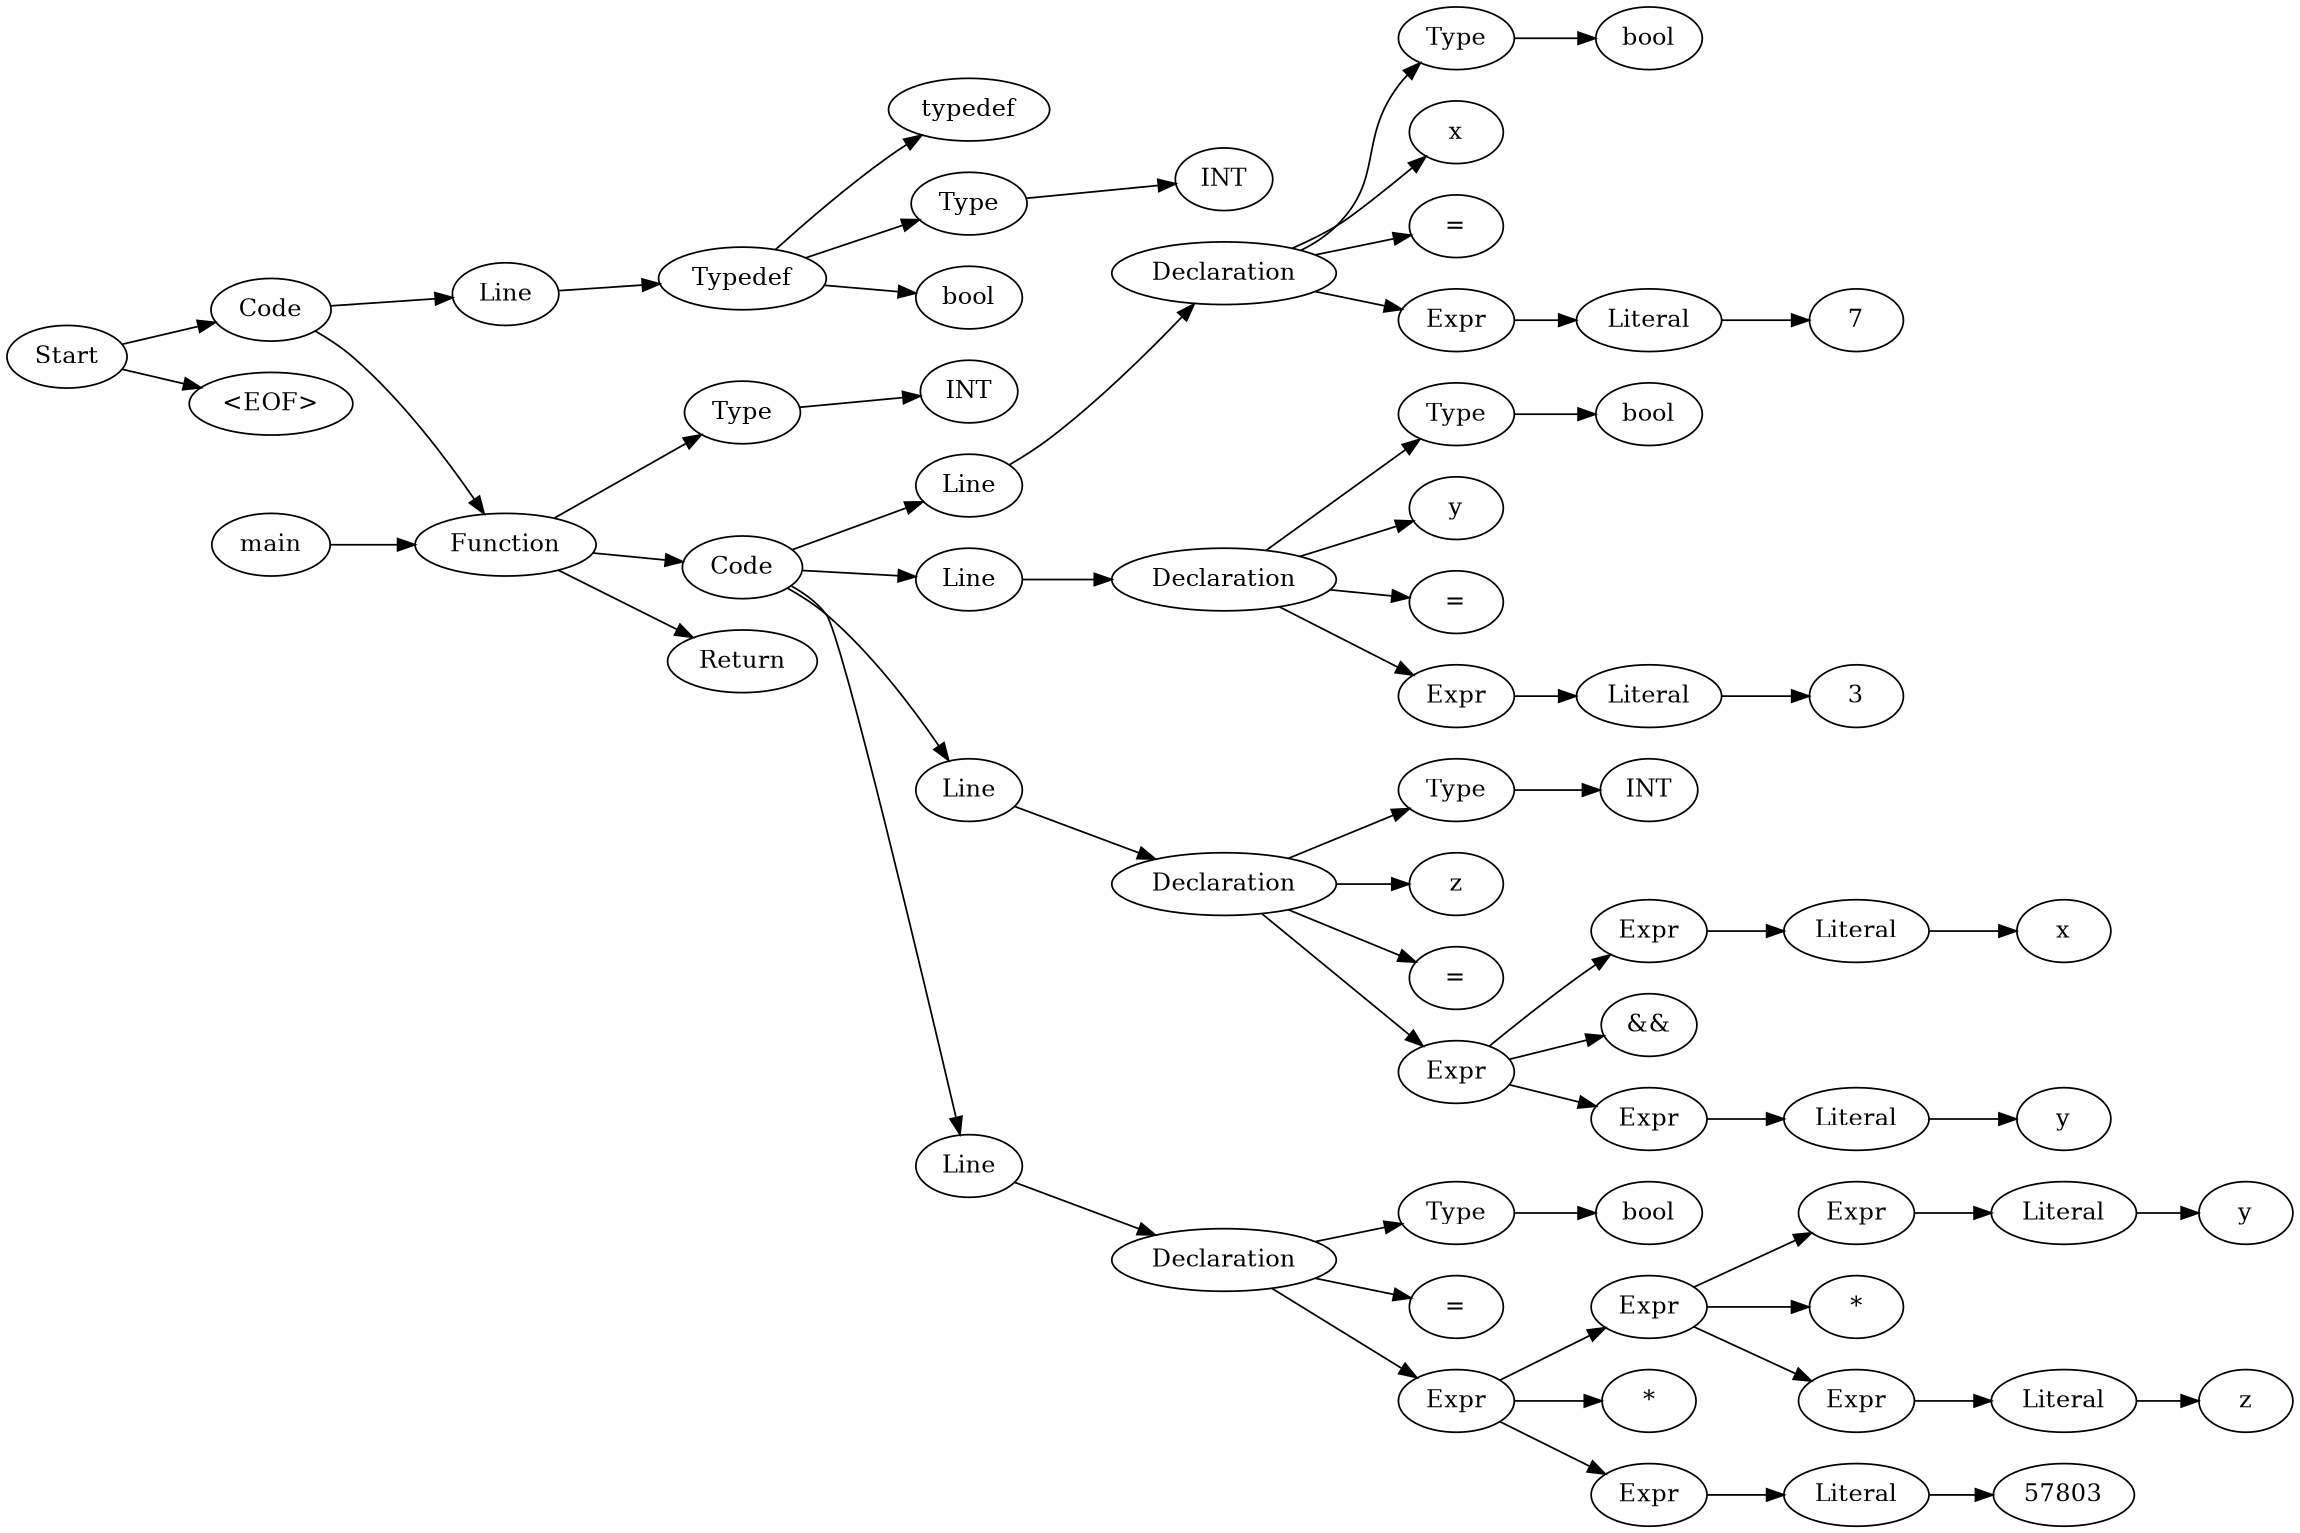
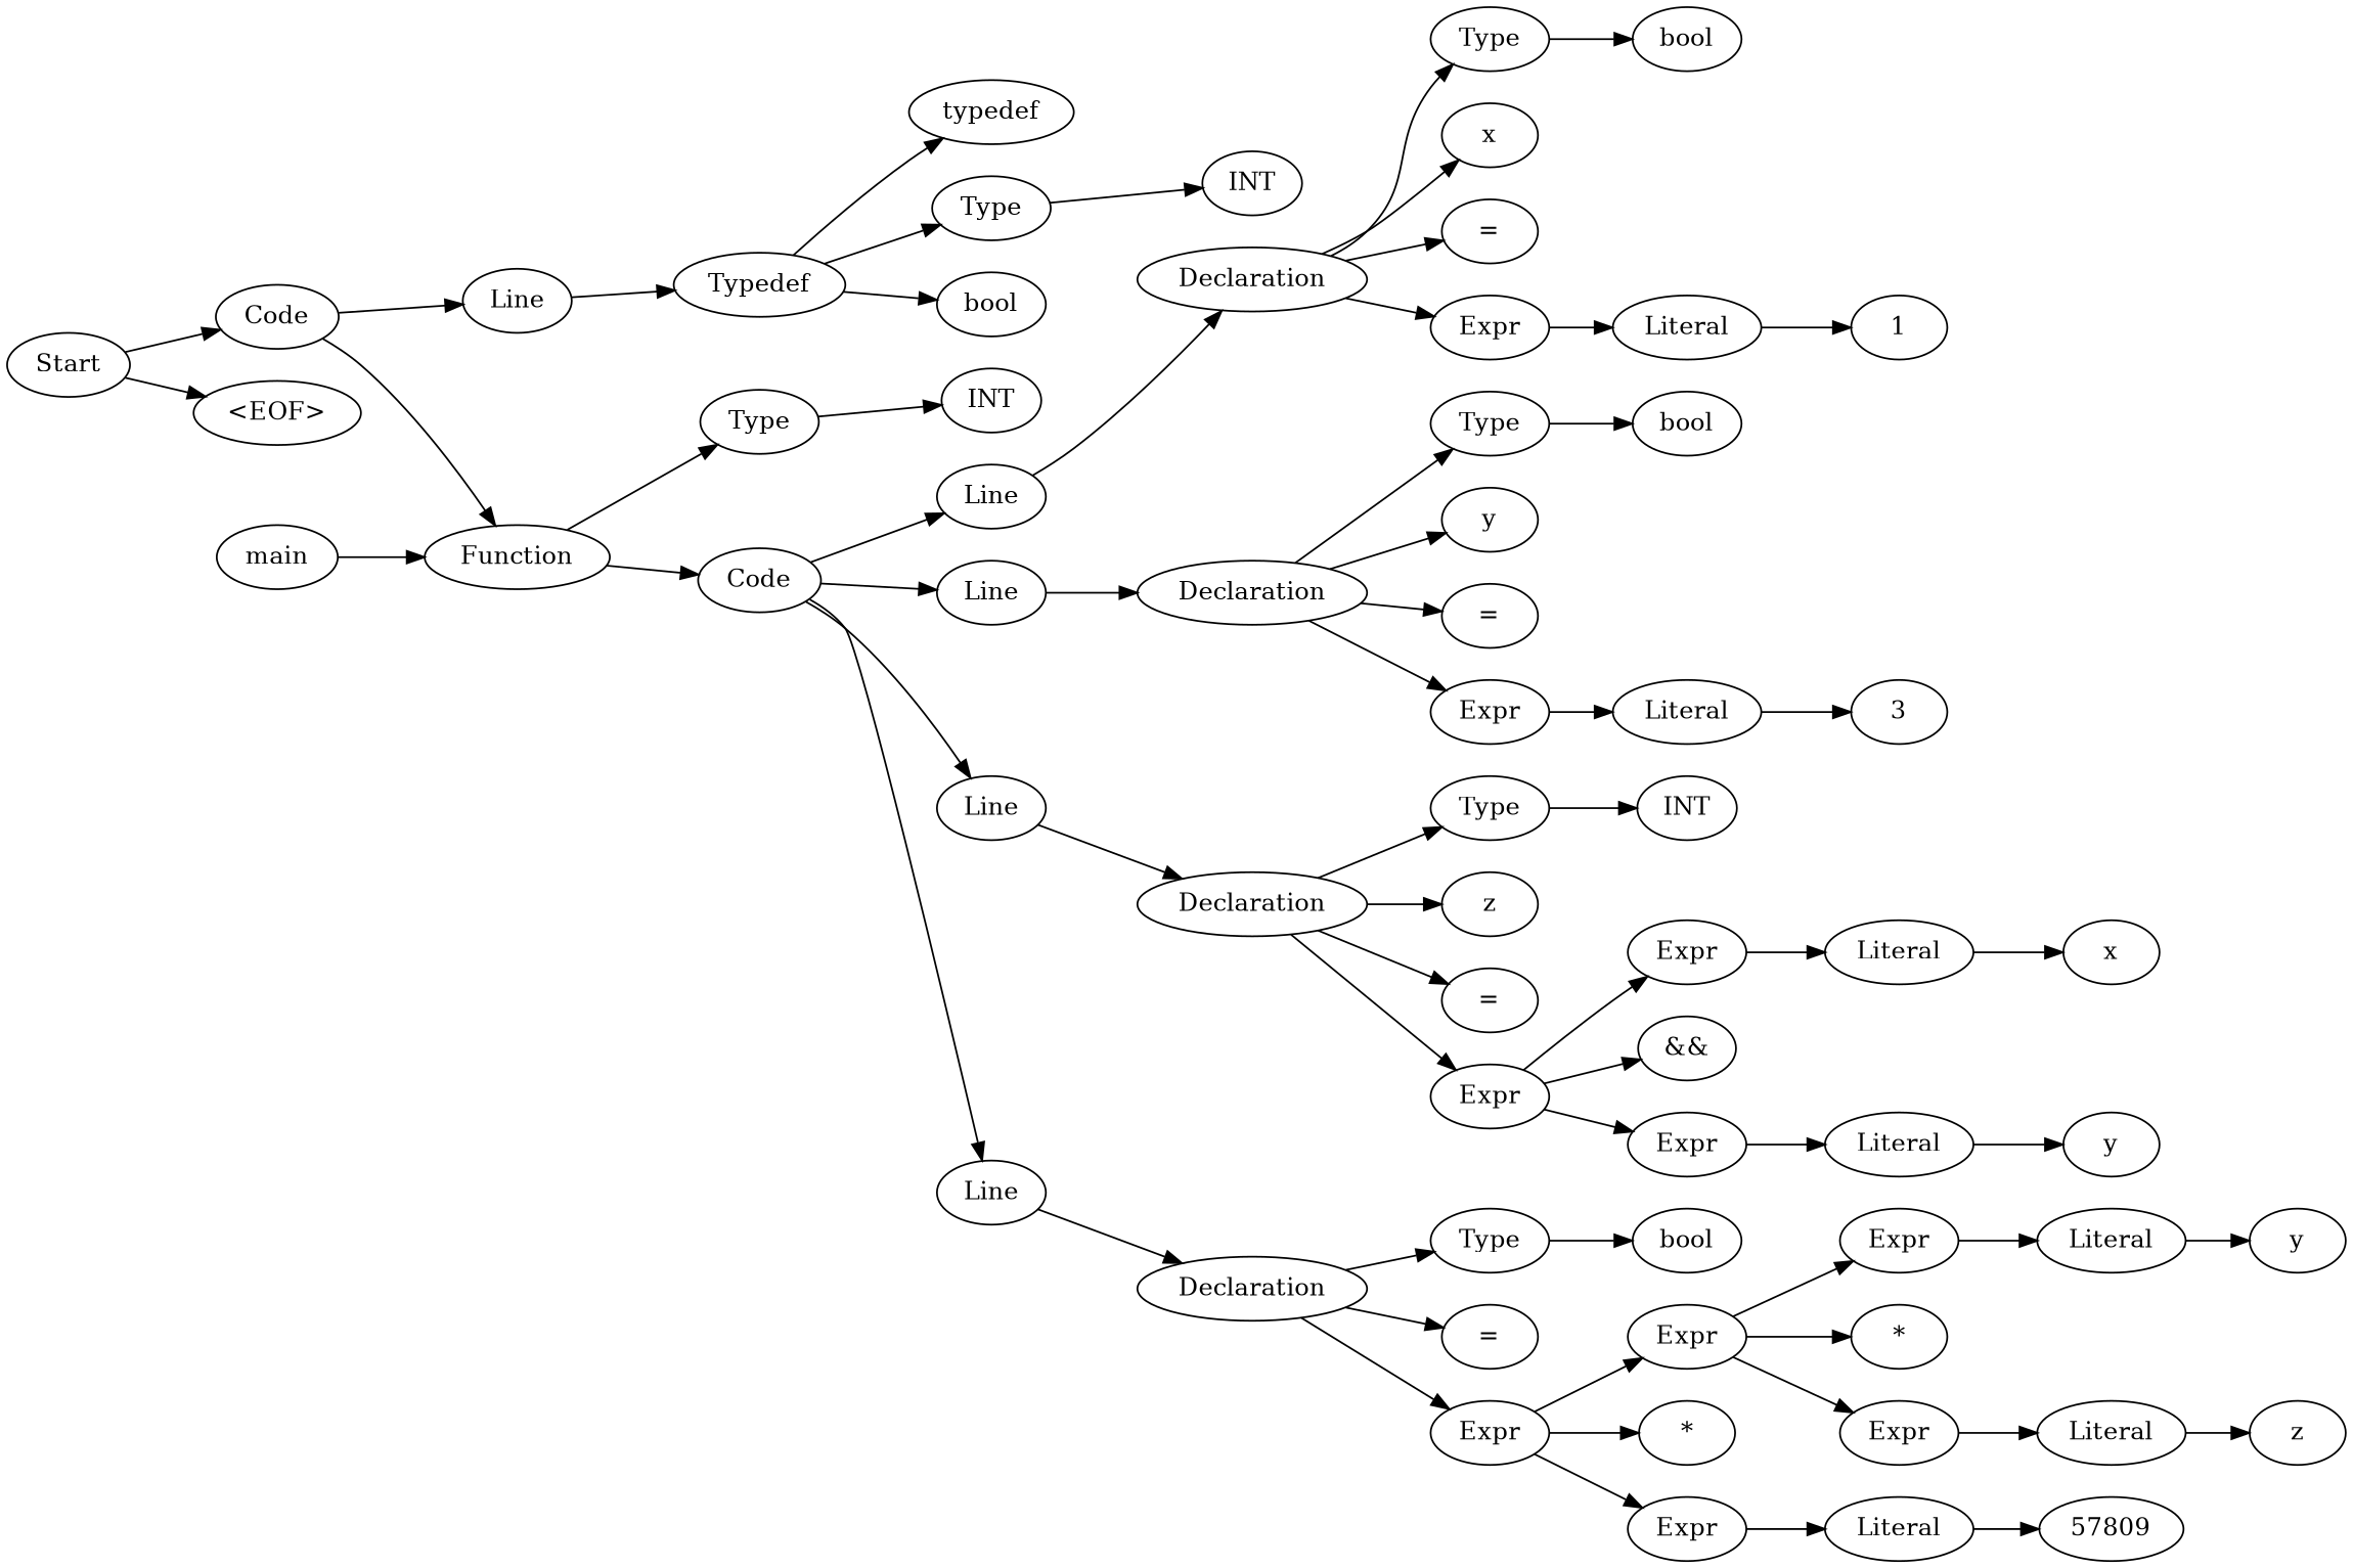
  digraph {
    rankdir=LR
    n1 [label=Start]
    n2 [label=Code]
    n3 [label="<EOF>"]
    n4 [label=Line]
    n5 [label=Function]
    n6 [label=Typedef]
    n7 [label=Type]
    n8 [label=Code]
-   n9 [label=Return]
    n10 [label=typedef]
    n11 [label=Type]
    n12 [label=bool]
    n13 [label=INT]
    n14 [label=main]
    n15 [label=Line]
    n16 [label=Line]
    n17 [label=Line]
    n18 [label=Line]
    n19 [label=INT]
    n20 [label=Declaration]
    n21 [label=Declaration]
    n22 [label=Declaration]
    n23 [label=Declaration]
    n24 [label=Type]
    n25 [label=x]
    n26 [label="="]
    n27 [label=Expr]
    n28 [label=Type]
    n29 [label=y]
    n30 [label="="]
    n31 [label=Expr]
    n32 [label=Type]
    n33 [label=z]
    n34 [label="="]
    n35 [label=Expr]
    n36 [label=Type]
    n37 [label="="]
    n38 [label=Expr]
    n39 [label=bool]
    n40 [label=Literal]
-   n41 [label=7]
+   n41 [label=1]
    n42 [label=bool]
    n43 [label=Literal]
    n44 [label=3]
    n45 [label=INT]
    n46 [label=Expr]
    n47 [label="&&"]
    n48 [label=Expr]
    n49 [label=Literal]
    n50 [label=Literal]
    n51 [label=x]
    n52 [label=y]
    n53 [label=bool]
    n54 [label=Expr]
    n55 [label="*"]
    n56 [label=Expr]
    n57 [label=Expr]
    n58 [label="*"]
    n59 [label=Expr]
    n60 [label=Literal]
    n61 [label=Literal]
    n62 [label=Literal]
-   n63 [label=57803]
+   n63 [label=57809]
    n64 [label=y]
    n65 [label=z]
    n1 -> n2
    n1 -> n3
    n2 -> n4
    n2 -> n5
    n4 -> n6
    n5 -> n7
    n5 -> n8
-   n5 -> n9
    n6 -> n10
    n6 -> n11
    n6 -> n12
    n7 -> n13
    n8 -> n15
    n8 -> n16
    n8 -> n17
    n8 -> n18
    n11 -> n19
    n14 -> n5
    n15 -> n20
    n16 -> n21
    n17 -> n22
    n18 -> n23
    n20 -> n24
    n20 -> n25
    n20 -> n26
    n20 -> n27
    n21 -> n28
    n21 -> n29
    n21 -> n30
    n21 -> n31
    n22 -> n32
    n22 -> n33
    n22 -> n34
    n22 -> n35
    n23 -> n36
    n23 -> n37
    n23 -> n38
    n24 -> n39
    n27 -> n40
    n28 -> n42
    n31 -> n43
    n32 -> n45
    n35 -> n46
    n35 -> n47
    n35 -> n48
    n36 -> n53
    n38 -> n54
    n38 -> n55
    n38 -> n56
    n40 -> n41
    n43 -> n44
    n46 -> n49
    n48 -> n50
    n49 -> n51
    n50 -> n52
    n54 -> n57
    n54 -> n58
    n54 -> n59
    n56 -> n60
    n57 -> n61
    n59 -> n62
    n60 -> n63
    n61 -> n64
    n62 -> n65
  }
